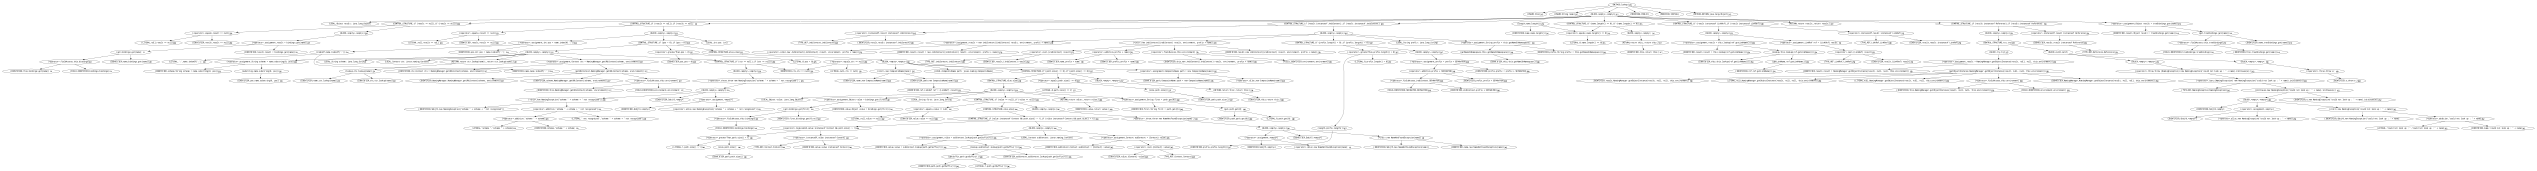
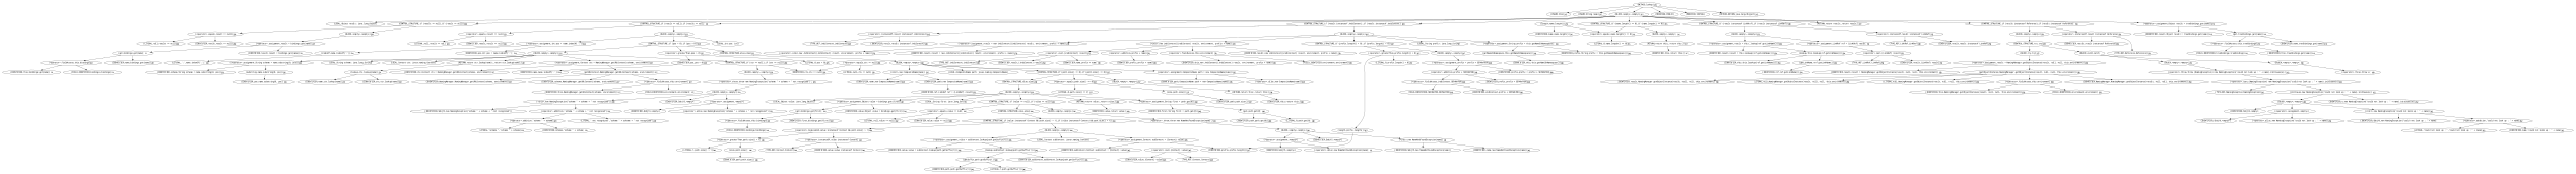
  digraph {
    fontname="Roboto Mono"
    node [fontname="Roboto Mono"]
    edge [fontname="Roboto Mono"]
    n1 [label=<(METHOD,lookup)<SUB>215</SUB>>]
    n2 [label=<(PARAM,this)<SUB>215</SUB>>]
    n3 [label=<(PARAM,String name)<SUB>215</SUB>>]
    n4 [label=<(BLOCK,&lt;empty&gt;,&lt;empty&gt;)<SUB>215</SUB>>]
    n5 [label=<(MODIFIER,PUBLIC)>]
    n6 [label=<(MODIFIER,VIRTUAL)>]
    n7 [label=<(METHOD_RETURN,java.lang.Object)<SUB>215</SUB>>]
    n8 [label=<(CONTROL_STRUCTURE,if (name.length() == 0),if (name.length() == 0))<SUB>216</SUB>>]
    n9 [label=<(LOCAL,Object result: java.lang.Object)>]
    n10 [label=<(&lt;operator&gt;.assignment,Object result = treeBindings.get(name))<SUB>219</SUB>>]
    n11 [label=<(CONTROL_STRUCTURE,if (result == null),if (result == null))<SUB>220</SUB>>]
    n12 [label=<(CONTROL_STRUCTURE,if (result == null),if (result == null))<SUB>223</SUB>>]
    n13 [label=<(CONTROL_STRUCTURE,if (result instanceof LinkRef),if (result instanceof LinkRef))<SUB>252</SUB>>]
    n14 [label=<(CONTROL_STRUCTURE,if (result instanceof Reference),if (result instanceof Reference))<SUB>256</SUB>>]
    n15 [label=<(CONTROL_STRUCTURE,if (result instanceof JndiContext),if (result instanceof JndiContext))<SUB>265</SUB>>]
    n16 [label=<(RETURN,return result;,return result;)<SUB>272</SUB>>]
    n17 [label=<(&lt;operator&gt;.equals,name.length() == 0)<SUB>216</SUB>>]
    n18 [label=<(BLOCK,&lt;empty&gt;,&lt;empty&gt;)<SUB>216</SUB>>]
    n19 [label=<(IDENTIFIER,result,Object result = treeBindings.get(name))<SUB>219</SUB>>]
    n20 [label=<(get,treeBindings.get(name))<SUB>219</SUB>>]
    n21 [label=<(&lt;operator&gt;.equals,result == null)<SUB>220</SUB>>]
    n22 [label=<(BLOCK,&lt;empty&gt;,&lt;empty&gt;)<SUB>220</SUB>>]
    n23 [label=<(&lt;operator&gt;.equals,result == null)<SUB>223</SUB>>]
    n24 [label=<(BLOCK,&lt;empty&gt;,&lt;empty&gt;)<SUB>223</SUB>>]
    n25 [label=<(&lt;operator&gt;.instanceOf,result instanceof LinkRef)<SUB>252</SUB>>]
    n26 [label=<(BLOCK,&lt;empty&gt;,&lt;empty&gt;)<SUB>252</SUB>>]
    n27 [label=<(&lt;operator&gt;.instanceOf,result instanceof Reference)<SUB>256</SUB>>]
    n28 [label=<(BLOCK,&lt;empty&gt;,&lt;empty&gt;)<SUB>256</SUB>>]
    n29 [label=<(&lt;operator&gt;.instanceOf,result instanceof JndiContext)<SUB>265</SUB>>]
    n30 [label=<(BLOCK,&lt;empty&gt;,&lt;empty&gt;)<SUB>265</SUB>>]
    n31 [label=<(LITERAL,0,name.length() == 0)<SUB>216</SUB>>]
    n32 [label=<(RETURN,return this;,return this;)<SUB>217</SUB>>]
    n33 [label=<(length,name.length())<SUB>216</SUB>>]
    n34 [label=<(IDENTIFIER,name,name.length())<SUB>216</SUB>>]
    n35 [label=<(IDENTIFIER,this,return this;)<SUB>217</SUB>>]
    n36 [label=<(&lt;operator&gt;.fieldAccess,this.treeBindings)<SUB>219</SUB>>]
    n37 [label=<(IDENTIFIER,name,treeBindings.get(name))<SUB>219</SUB>>]
    n38 [label=<(IDENTIFIER,this,treeBindings.get(name))<SUB>219</SUB>>]
    n39 [label=<(FIELD_IDENTIFIER,treeBindings,treeBindings)<SUB>219</SUB>>]
    n40 [label=<(IDENTIFIER,result,result == null)<SUB>220</SUB>>]
    n41 [label=<(LITERAL,null,result == null)<SUB>220</SUB>>]
    n42 [label=<(&lt;operator&gt;.assignment,result = bindings.get(name))<SUB>221</SUB>>]
    n43 [label=<(IDENTIFIER,result,result = bindings.get(name))<SUB>221</SUB>>]
    n44 [label=<(get,bindings.get(name))<SUB>221</SUB>>]
    n45 [label=<(&lt;operator&gt;.fieldAccess,this.bindings)<SUB>221</SUB>>]
    n46 [label=<(IDENTIFIER,name,bindings.get(name))<SUB>221</SUB>>]
    n47 [label=<(IDENTIFIER,this,bindings.get(name))<SUB>221</SUB>>]
    n48 [label=<(FIELD_IDENTIFIER,bindings,bindings)<SUB>221</SUB>>]
    n49 [label=<(IDENTIFIER,result,result == null)<SUB>223</SUB>>]
    n50 [label=<(LITERAL,null,result == null)<SUB>223</SUB>>]
    n51 [label=<(LOCAL,int pos: int)>]
    n52 [label=<(&lt;operator&gt;.assignment,int pos = name.indexOf(':'))<SUB>224</SUB>>]
    n53 [label=<(CONTROL_STRUCTURE,if (pos &gt; 0),if (pos &gt; 0))<SUB>225</SUB>>]
    n54 [label=<(IDENTIFIER,pos,int pos = name.indexOf(':'))<SUB>224</SUB>>]
    n55 [label=<(indexOf,name.indexOf(':'))<SUB>224</SUB>>]
    n56 [label=<(&lt;operator&gt;.greaterThan,pos &gt; 0)<SUB>225</SUB>>]
    n57 [label=<(BLOCK,&lt;empty&gt;,&lt;empty&gt;)<SUB>225</SUB>>]
    n58 [label=<(CONTROL_STRUCTURE,else,else)<SUB>232</SUB>>]
    n59 [label=<(IDENTIFIER,name,name.indexOf(':'))<SUB>224</SUB>>]
    n60 [label=<(LITERAL,':',name.indexOf(':'))<SUB>224</SUB>>]
    n61 [label=<(IDENTIFIER,pos,pos &gt; 0)<SUB>225</SUB>>]
    n62 [label=<(LITERAL,0,pos &gt; 0)<SUB>225</SUB>>]
    n63 [label=<(LOCAL,String scheme: java.lang.String)>]
    n64 [label=<(&lt;operator&gt;.assignment,String scheme = name.substring(0, pos))<SUB>226</SUB>>]
    n65 [label=<(LOCAL,Context ctx: javax.naming.Context)>]
    n66 [label=<(&lt;operator&gt;.assignment,Context ctx = NamingManager.getURLContext(scheme, environment))<SUB>227</SUB>>]
    n67 [label=<(CONTROL_STRUCTURE,if (ctx == null),if (ctx == null))<SUB>228</SUB>>]
    n68 [label=<(RETURN,return ctx.lookup(name);,return ctx.lookup(name);)<SUB>231</SUB>>]
    n69 [label=<(BLOCK,&lt;empty&gt;,&lt;empty&gt;)<SUB>232</SUB>>]
    n70 [label=<(IDENTIFIER,scheme,String scheme = name.substring(0, pos))<SUB>226</SUB>>]
    n71 [label=<(substring,name.substring(0, pos))<SUB>226</SUB>>]
    n72 [label=<(IDENTIFIER,ctx,Context ctx = NamingManager.getURLContext(scheme, environment))<SUB>227</SUB>>]
    n73 [label=<(getURLContext,NamingManager.getURLContext(scheme, environment))<SUB>227</SUB>>]
    n74 [label=<(BLOCK,&lt;empty&gt;,&lt;empty&gt;)<SUB>228</SUB>>]
    n75 [label=<(IDENTIFIER,ctx,ctx == null)<SUB>228</SUB>>]
    n76 [label=<(lookup,ctx.lookup(name))<SUB>231</SUB>>]
    n77 [label=<(IDENTIFIER,pos,name.substring(0, pos))<SUB>226</SUB>>]
    n78 [label=<(IDENTIFIER,NamingManager,NamingManager.getURLContext(scheme, environment))<SUB>227</SUB>>]
    n79 [label=<(IDENTIFIER,scheme,NamingManager.getURLContext(scheme, environment))<SUB>227</SUB>>]
    n80 [label=<(&lt;operator&gt;.fieldAccess,this.environment)<SUB>227</SUB>>]
    n81 [label=<(IDENTIFIER,this,NamingManager.getURLContext(scheme, environment))<SUB>227</SUB>>]
    n82 [label=<(FIELD_IDENTIFIER,environment,environment)<SUB>227</SUB>>]
    n83 [label=<(&lt;operator&gt;.equals,ctx == null)<SUB>228</SUB>>]
    n84 [label=<(LITERAL,null,ctx == null)<SUB>228</SUB>>]
    n85 [label=<(&lt;operator&gt;.throw,throw new NamingException(&quot;scheme &quot; + scheme + &quot; not recognized&quot;);)<SUB>229</SUB>>]
    n86 [label=<(BLOCK,&lt;empty&gt;,&lt;empty&gt;)<SUB>229</SUB>>]
    n87 [label=<(&lt;operator&gt;.assignment,&lt;empty&gt;)>]
    n88 [label=<(&lt;init&gt;,new NamingException(&quot;scheme &quot; + scheme + &quot; not recognized&quot;))<SUB>229</SUB>>]
    n89 [label=<(IDENTIFIER,$obj13,&lt;empty&gt;)>]
    n90 [label=<(IDENTIFIER,$obj13,&lt;empty&gt;)>]
    n91 [label=<(&lt;operator&gt;.alloc,new NamingException(&quot;scheme &quot; + scheme + &quot; not recognized&quot;))<SUB>229</SUB>>]
    n92 [label=<(IDENTIFIER,$obj13,new NamingException(&quot;scheme &quot; + scheme + &quot; not recognized&quot;))>]
    n93 [label=<(&lt;operator&gt;.addition,&quot;scheme &quot; + scheme + &quot; not recognized&quot;)<SUB>229</SUB>>]
    n94 [label=<(&lt;operator&gt;.addition,&quot;scheme &quot; + scheme)<SUB>229</SUB>>]
    n95 [label=<(LITERAL,&quot; not recognized&quot;,&quot;scheme &quot; + scheme + &quot; not recognized&quot;)<SUB>229</SUB>>]
    n96 [label=<(LITERAL,&quot;scheme &quot;,&quot;scheme &quot; + scheme)<SUB>229</SUB>>]
    n97 [label=<(IDENTIFIER,scheme,&quot;scheme &quot; + scheme)<SUB>229</SUB>>]
    n98 [label=<(IDENTIFIER,ctx,ctx.lookup(name))<SUB>231</SUB>>]
    n99 [label=<(IDENTIFIER,name,ctx.lookup(name))<SUB>231</SUB>>]
    n100 [label=<(LOCAL,CompositeName path: javax.naming.CompositeName)>]
    n101 [label=<(&lt;operator&gt;.assignment,CompositeName path = new CompositeName(name))<SUB>235</SUB>>]
    n102 [label=<(&lt;init&gt;,new CompositeName(name))<SUB>235</SUB>>]
    n103 [label=<(CONTROL_STRUCTURE,if (path.size() == 0),if (path.size() == 0))<SUB>237</SUB>>]
    n104 [label=<(IDENTIFIER,path,CompositeName path = new CompositeName(name))<SUB>235</SUB>>]
    n105 [label=<(&lt;operator&gt;.alloc,new CompositeName(name))<SUB>235</SUB>>]
    n106 [label=<(IDENTIFIER,path,new CompositeName(name))<SUB>235</SUB>>]
    n107 [label=<(IDENTIFIER,name,new CompositeName(name))<SUB>235</SUB>>]
    n108 [label=<(&lt;operator&gt;.equals,path.size() == 0)<SUB>237</SUB>>]
    n109 [label=<(BLOCK,&lt;empty&gt;,&lt;empty&gt;)<SUB>237</SUB>>]
    n110 [label=<(CONTROL_STRUCTURE,else,else)<SUB>239</SUB>>]
    n111 [label=<(IDENTIFIER,ref,LinkRef ref = (LinkRef) result)<SUB>253</SUB>>]
    n112 [label=<(size,path.size())<SUB>237</SUB>>]
    n113 [label=<(LITERAL,0,path.size() == 0)<SUB>237</SUB>>]
    n114 [label=<(RETURN,return this;,return this;)<SUB>238</SUB>>]
    n115 [label=<(BLOCK,&lt;empty&gt;,&lt;empty&gt;)<SUB>239</SUB>>]
    n116 [label=<(IDENTIFIER,path,path.size())<SUB>237</SUB>>]
    n117 [label=<(IDENTIFIER,this,return this;)<SUB>238</SUB>>]
    n118 [label=<(LOCAL,String first: java.lang.String)>]
    n119 [label=<(&lt;operator&gt;.assignment,String first = path.get(0))<SUB>240</SUB>>]
    n120 [label=<(LOCAL,Object value: java.lang.Object)>]
    n121 [label=<(&lt;operator&gt;.assignment,Object value = bindings.get(first))<SUB>241</SUB>>]
    n122 [label=<(CONTROL_STRUCTURE,if (value == null),if (value == null))<SUB>242</SUB>>]
    n123 [label=<(RETURN,return value;,return value;)<SUB>248</SUB>>]
    n124 [label=<(IDENTIFIER,first,String first = path.get(0))<SUB>240</SUB>>]
    n125 [label=<(get,path.get(0))<SUB>240</SUB>>]
    n126 [label=<(IDENTIFIER,value,Object value = bindings.get(first))<SUB>241</SUB>>]
    n127 [label=<(get,bindings.get(first))<SUB>241</SUB>>]
    n128 [label=<(&lt;operator&gt;.equals,value == null)<SUB>242</SUB>>]
    n129 [label=<(BLOCK,&lt;empty&gt;,&lt;empty&gt;)<SUB>242</SUB>>]
    n130 [label=<(CONTROL_STRUCTURE,else,else)<SUB>244</SUB>>]
    n131 [label=<(IDENTIFIER,value,return value;)<SUB>248</SUB>>]
    n132 [label=<(IDENTIFIER,path,path.get(0))<SUB>240</SUB>>]
    n133 [label=<(LITERAL,0,path.get(0))<SUB>240</SUB>>]
    n134 [label=<(&lt;operator&gt;.fieldAccess,this.bindings)<SUB>241</SUB>>]
    n135 [label=<(IDENTIFIER,first,bindings.get(first))<SUB>341</SUB>>]
    n136 [label=<(FIELD_IDENTIFIER,bindings,bindings)<SUB>241</SUB>>]
    n137 [label=<(IDENTIFIER,value,value == null)<SUB>282</SUB>>]
    n138 [label=<(LITERAL,null,value == null)<SUB>242</SUB>>]
    n139 [label=<(&lt;operator&gt;.throw,throw new NameNotFoundException(name);)<SUB>143</SUB>>]
    n140 [label=<(CONTROL_STRUCTURE,if (value instanceof Context &amp;&amp; path.size() &gt; 1),if (value instanceof Context &amp;&amp; path.size() &gt; 1))<SUB>244</SUB>>]
    n141 [label=<(BLOCK,&lt;empty&gt;,&lt;empty&gt;)<SUB>243</SUB>>]
    n142 [label=<(&lt;operator&gt;.assignment,&lt;empty&gt;)>]
    n143 [label=<(&lt;init&gt;,new NameNotFoundException(name))<SUB>243</SUB>>]
    n144 [label=<(IDENTIFIER,$obj15,&lt;empty&gt;)>]
    n145 [label=<(IDENTIFIER,$obj15,&lt;empty&gt;)>]
    n146 [label=<(&lt;operator&gt;.alloc,new NameNotFoundException(name))<SUB>243</SUB>>]
    n147 [label=<(IDENTIFIER,$obj15,new NameNotFoundException(name))>]
    n148 [label=<(IDENTIFIER,name,new NameNotFoundException(name))<SUB>243</SUB>>]
    n149 [label=<(&lt;operator&gt;.logicalAnd,value instanceof Context &amp;&amp; path.size() &gt; 1)<SUB>244</SUB>>]
    n150 [label=<(BLOCK,&lt;empty&gt;,&lt;empty&gt;)<SUB>244</SUB>>]
    n151 [label=<(&lt;operator&gt;.instanceOf,value instanceof Context)<SUB>244</SUB>>]
    n152 [label=<(&lt;operator&gt;.greaterThan,path.size() &gt; 1)<SUB>244</SUB>>]
    n153 [label=<(LOCAL,Context subContext: javax.naming.Context)>]
    n154 [label=<(&lt;operator&gt;.assignment,Context subContext = (Context) value)<SUB>245</SUB>>]
    n155 [label=<(&lt;operator&gt;.assignment,value = subContext.lookup(path.getSuffix(1)))<SUB>246</SUB>>]
    n156 [label=<(IDENTIFIER,value,value instanceof Context)<SUB>244</SUB>>]
    n157 [label=<(TYPE_REF,Context,Context)<SUB>244</SUB>>]
    n158 [label=<(size,path.size())<SUB>244</SUB>>]
    n159 [label=<(LITERAL,1,path.size() &gt; 1)<SUB>244</SUB>>]
    n160 [label=<(IDENTIFIER,path,path.size())<SUB>244</SUB>>]
    n161 [label=<(IDENTIFIER,subContext,Context subContext = (Context) value)<SUB>245</SUB>>]
    n162 [label=<(&lt;operator&gt;.cast,(Context) value)<SUB>245</SUB>>]
    n163 [label=<(IDENTIFIER,value,value = subContext.lookup(path.getSuffix(1)))<SUB>246</SUB>>]
    n164 [label=<(lookup,subContext.lookup(path.getSuffix(1)))<SUB>246</SUB>>]
    n165 [label=<(TYPE_REF,Context,Context)<SUB>245</SUB>>]
    n166 [label=<(IDENTIFIER,value,(Context) value)<SUB>245</SUB>>]
    n167 [label=<(IDENTIFIER,subContext,subContext.lookup(path.getSuffix(1)))<SUB>246</SUB>>]
    n168 [label=<(getSuffix,path.getSuffix(1))<SUB>246</SUB>>]
    n169 [label=<(IDENTIFIER,path,path.getSuffix(1))<SUB>246</SUB>>]
    n170 [label=<(LITERAL,1,path.getSuffix(1))<SUB>246</SUB>>]
    n171 [label=<(IDENTIFIER,result,result instanceof LinkRef)<SUB>252</SUB>>]
    n172 [label=<(TYPE_REF,LinkRef,LinkRef)<SUB>252</SUB>>]
    n173 [label=<(&lt;operator&gt;.assignment,LinkRef ref = (LinkRef) result)<SUB>253</SUB>>]
    n174 [label=<(&lt;operator&gt;.assignment,result = this.lookup(ref.getLinkName()))<SUB>254</SUB>>]
    n175 [label=<(&lt;operator&gt;.cast,(LinkRef) result)<SUB>253</SUB>>]
    n176 [label=<(IDENTIFIER,result,result = this.lookup(ref.getLinkName()))<SUB>254</SUB>>]
    n177 [label=<(lookup,this.lookup(ref.getLinkName()))<SUB>254</SUB>>]
    n178 [label=<(TYPE_REF,LinkRef,LinkRef)<SUB>253</SUB>>]
    n179 [label=<(IDENTIFIER,result,(LinkRef) result)<SUB>253</SUB>>]
    n180 [label=<(IDENTIFIER,this,this.lookup(ref.getLinkName()))<SUB>254</SUB>>]
    n181 [label=<(getLinkName,ref.getLinkName())<SUB>254</SUB>>]
    n182 [label=<(IDENTIFIER,ref,ref.getLinkName())<SUB>254</SUB>>]
    n183 [label=<(IDENTIFIER,result,result instanceof Reference)<SUB>256</SUB>>]
    n184 [label=<(TYPE_REF,Reference,Reference)<SUB>256</SUB>>]
    n185 [label=<(CONTROL_STRUCTURE,try,try)<SUB>257</SUB>>]
    n186 [label=<(BLOCK,try,try)<SUB>257</SUB>>]
    n187 [label=<(BLOCK,catch,catch)>]
    n188 [label=<(&lt;operator&gt;.assignment,result = NamingManager.getObjectInstance(result, null, null, this.environment))<SUB>258</SUB>>]
    n189 [label=<(BLOCK,&lt;empty&gt;,&lt;empty&gt;)<SUB>259</SUB>>]
    n190 [label=<(BLOCK,&lt;empty&gt;,&lt;empty&gt;)<SUB>261</SUB>>]
    n191 [label=<(IDENTIFIER,result,result = NamingManager.getObjectInstance(result, null, null, this.environment))<SUB>258</SUB>>]
    n192 [label=<(getObjectInstance,NamingManager.getObjectInstance(result, null, null, this.environment))<SUB>258</SUB>>]
    n193 [label=<(IDENTIFIER,NamingManager,NamingManager.getObjectInstance(result, null, null, this.environment))<SUB>258</SUB>>]
    n194 [label=<(IDENTIFIER,result,NamingManager.getObjectInstance(result, null, null, this.environment))<SUB>258</SUB>>]
    n195 [label=<(LITERAL,null,NamingManager.getObjectInstance(result, null, null, this.environment))<SUB>258</SUB>>]
    n196 [label=<(LITERAL,null,NamingManager.getObjectInstance(result, null, null, this.environment))<SUB>258</SUB>>]
    n197 [label=<(&lt;operator&gt;.fieldAccess,this.environment)<SUB>258</SUB>>]
    n198 [label=<(IDENTIFIER,this,NamingManager.getObjectInstance(result, null, null, this.environment))<SUB>258</SUB>>]
    n199 [label=<(FIELD_IDENTIFIER,environment,environment)<SUB>258</SUB>>]
    n200 [label=<(&lt;operator&gt;.throw,throw e;)<SUB>260</SUB>>]
    n201 [label=<(&lt;operator&gt;.throw,throw (NamingException) new NamingException(&quot;could not look up : &quot; + name).initCause(e);)<SUB>262</SUB>>]
-   n202 [label=<(IDENTIFIER,e,throw e;)<SUB>260</SUB>>]
    n203 [label=<(&lt;operator&gt;.cast,(NamingException) new NamingException(&quot;could not look up : &quot; + name).initCause(e))<SUB>262</SUB>>]
    n204 [label=<(TYPE_REF,NamingException,NamingException)<SUB>262</SUB>>]
    n205 [label=<(initCause,new NamingException(&quot;could not look up : &quot; + name).initCause(e))<SUB>262</SUB>>]
    n206 [label=<(BLOCK,&lt;empty&gt;,&lt;empty&gt;)<SUB>262</SUB>>]
    n207 [label=<(IDENTIFIER,e,new NamingException(&quot;could not look up : &quot; + name).initCause(e))<SUB>262</SUB>>]
    n208 [label=<(&lt;operator&gt;.assignment,&lt;empty&gt;)>]
    n209 [label=<(&lt;init&gt;,new NamingException(&quot;could not look up : &quot; + name))<SUB>262</SUB>>]
    n210 [label=<(IDENTIFIER,$obj16,&lt;empty&gt;)>]
    n211 [label=<(IDENTIFIER,$obj16,&lt;empty&gt;)>]
    n212 [label=<(&lt;operator&gt;.alloc,new NamingException(&quot;could not look up : &quot; + name))<SUB>262</SUB>>]
    n213 [label=<(IDENTIFIER,$obj16,new NamingException(&quot;could not look up : &quot; + name))>]
    n214 [label=<(&lt;operator&gt;.addition,&quot;could not look up : &quot; + name)<SUB>262</SUB>>]
    n215 [label=<(LITERAL,&quot;could not look up : &quot;,&quot;could not look up : &quot; + name)<SUB>262</SUB>>]
    n216 [label=<(IDENTIFIER,name,&quot;could not look up : &quot; + name)<SUB>262</SUB>>]
    n217 [label=<(IDENTIFIER,result,result instanceof JndiContext)<SUB>265</SUB>>]
    n218 [label=<(TYPE_REF,JndiContext,JndiContext)<SUB>265</SUB>>]
    n219 [label=<(LOCAL,String prefix: java.lang.String)>]
    n220 [label=<(&lt;operator&gt;.assignment,String prefix = this.getNameInNamespace())<SUB>266</SUB>>]
    n221 [label=<(CONTROL_STRUCTURE,if (prefix.length() &gt; 0),if (prefix.length() &gt; 0))<SUB>267</SUB>>]
    n222 [label=<(&lt;operator&gt;.assignment,result = new JndiContext((JndiContext) result, environment, prefix + name))<SUB>270</SUB>>]
    n223 [label=<(&lt;init&gt;,new JndiContext((JndiContext) result, environment, prefix + name))<SUB>270</SUB>>]
    n224 [label=<(IDENTIFIER,prefix,String prefix = this.getNameInNamespace())<SUB>266</SUB>>]
    n225 [label=<(getNameInNamespace,this.getNameInNamespace())<SUB>266</SUB>>]
    n226 [label=<(&lt;operator&gt;.greaterThan,prefix.length() &gt; 0)<SUB>267</SUB>>]
    n227 [label=<(BLOCK,&lt;empty&gt;,&lt;empty&gt;)<SUB>267</SUB>>]
    n228 [label=<(IDENTIFIER,result,result = new JndiContext((JndiContext) result, environment, prefix + name))<SUB>270</SUB>>]
    n229 [label=<(&lt;operator&gt;.alloc,new JndiContext((JndiContext) result, environment, prefix + name))<SUB>270</SUB>>]
    n230 [label=<(IDENTIFIER,result,new JndiContext((JndiContext) result, environment, prefix + name))<SUB>270</SUB>>]
    n231 [label=<(&lt;operator&gt;.cast,(JndiContext) result)<SUB>273</SUB>>]
    n232 [label=<(&lt;operator&gt;.fieldAccess,this.environment)<SUB>270</SUB>>]
    n233 [label=<(&lt;operator&gt;.addition,prefix + name)<SUB>270</SUB>>]
    n234 [label=<(IDENTIFIER,this,this.getNameInNamespace())<SUB>266</SUB>>]
    n235 [label=<(length,prefix.length())<SUB>267</SUB>>]
    n236 [label=<(LITERAL,0,prefix.length() &gt; 0)<SUB>267</SUB>>]
    n237 [label=<(&lt;operator&gt;.assignment,prefix = prefix + SEPARATOR)<SUB>268</SUB>>]
    n238 [label=<(IDENTIFIER,prefix,prefix.length())<SUB>267</SUB>>]
    n239 [label=<(IDENTIFIER,prefix,prefix = prefix + SEPARATOR)<SUB>208</SUB>>]
    n240 [label=<(&lt;operator&gt;.addition,prefix + SEPARATOR)<SUB>268</SUB>>]
    n241 [label=<(IDENTIFIER,prefix,prefix + SEPARATOR)<SUB>268</SUB>>]
    n242 [label=<(&lt;operator&gt;.fieldAccess,JndiContext.SEPARATOR)<SUB>268</SUB>>]
    n243 [label=<(IDENTIFIER,JndiContext,prefix + SEPARATOR)<SUB>268</SUB>>]
    n244 [label=<(FIELD_IDENTIFIER,SEPARATOR,SEPARATOR)<SUB>268</SUB>>]
    n245 [label=<(TYPE_REF,JndiContext,JndiContext)<SUB>270</SUB>>]
    n246 [label=<(IDENTIFIER,result,(JndiContext) result)<SUB>260</SUB>>]
    n247 [label=<(IDENTIFIER,this,new JndiContext((JndiContext) result, environment, prefix + name))<SUB>270</SUB>>]
    n248 [label=<(FIELD_IDENTIFIER,environment,environment)<SUB>270</SUB>>]
    n249 [label=<(IDENTIFIER,prefix,prefix + name)<SUB>270</SUB>>]
    n250 [label=<(IDENTIFIER,name,prefix + name)<SUB>270</SUB>>]
    n1 -> n2
    n1 -> n3
    n1 -> n4
    n1 -> n5
    n1 -> n6
    n1 -> n7
    n4 -> n8
    n4 -> n9
    n4 -> n10
    n4 -> n11
    n4 -> n12
    n4 -> n13
    n4 -> n14
    n4 -> n15
    n4 -> n16
    n8 -> n17
    n8 -> n18
    n10 -> n19
    n10 -> n20
    n11 -> n21
    n11 -> n22
    n12 -> n23
    n12 -> n24
    n13 -> n25
    n13 -> n26
    n14 -> n27
    n14 -> n28
    n15 -> n29
    n15 -> n30
    n17 -> n31
    n18 -> n32
    n20 -> n36
    n20 -> n37
    n21 -> n40
    n21 -> n41
    n22 -> n42
    n23 -> n49
    n23 -> n50
    n24 -> n51
    n24 -> n52
    n24 -> n53
    n25 -> n171
    n25 -> n172
    n26 -> n173
    n26 -> n174
    n27 -> n183
-   n183 -> n184
+   n27 -> n184
    n28 -> n185
    n29 -> n217
    n29 -> n218
    n30 -> n219
    n30 -> n220
    n30 -> n221
    n30 -> n222
    n30 -> n223
    n32 -> n35
    n33 -> n17
    n33 -> n34
    n36 -> n38
    n36 -> n39
    n42 -> n43
    n42 -> n44
    n44 -> n45
    n44 -> n46
    n45 -> n47
    n45 -> n48
    n52 -> n54
    n52 -> n55
    n53 -> n56
    n53 -> n57
    n53 -> n58
-   n55 -> n59
+   n61 -> n59
    n55 -> n60
    n56 -> n61
    n56 -> n62
    n57 -> n63
    n57 -> n64
    n57 -> n65
    n57 -> n66
    n57 -> n67
    n57 -> n68
    n58 -> n69
    n64 -> n70
    n64 -> n71
    n66 -> n72
    n66 -> n73
    n67 -> n74
    n67 -> n75
    n68 -> n76
    n69 -> n100
    n69 -> n101
    n69 -> n102
    n69 -> n103
    n71 -> n77
    n73 -> n78
    n73 -> n79
    n73 -> n80
    n74 -> n85
    n76 -> n98
    n76 -> n99
    n80 -> n81
    n80 -> n82
    n83 -> n75
    n83 -> n84
    n85 -> n86
    n86 -> n87
    n86 -> n88
    n86 -> n89
    n87 -> n90
    n87 -> n91
    n88 -> n92
    n88 -> n93
    n93 -> n94
    n93 -> n95
    n94 -> n96
    n94 -> n97
    n101 -> n104
    n101 -> n105
    n102 -> n106
    n102 -> n107
    n103 -> n108
    n103 -> n109
    n103 -> n110
    n106 -> n111
    n108 -> n112
    n108 -> n113
    n109 -> n114
    n110 -> n115
    n112 -> n116
    n114 -> n117
    n115 -> n118
    n115 -> n119
    n115 -> n120
    n115 -> n121
    n115 -> n122
    n115 -> n123
    n119 -> n124
    n119 -> n125
    n121 -> n126
    n121 -> n127
    n122 -> n128
    n122 -> n129
    n122 -> n130
    n123 -> n131
    n125 -> n132
    n125 -> n133
    n127 -> n134
    n127 -> n135
    n128 -> n137
    n128 -> n138
    n129 -> n139
    n130 -> n140
    n134 -> n136
    n139 -> n141
    n140 -> n149
    n140 -> n150
    n141 -> n142
    n141 -> n143
    n141 -> n144
    n142 -> n145
    n142 -> n146
    n143 -> n147
    n143 -> n148
    n149 -> n151
    n149 -> n152
    n150 -> n153
    n150 -> n154
    n150 -> n155
    n151 -> n156
    n151 -> n157
    n152 -> n158
    n152 -> n159
    n154 -> n161
-   n154 -> n162
+   n154 -> n238
    n155 -> n163
    n155 -> n164
    n158 -> n160
    n162 -> n165
    n162 -> n166
    n164 -> n167
    n164 -> n168
    n168 -> n169
    n168 -> n170
    n173 -> n175
    n174 -> n176
    n174 -> n177
    n175 -> n178
    n175 -> n179
    n177 -> n180
    n177 -> n181
    n181 -> n182
    n185 -> n186
    n185 -> n187
    n186 -> n188
    n187 -> n189
    n187 -> n190
    n188 -> n191
    n188 -> n192
    n189 -> n200
    n190 -> n201
    n192 -> n193
    n192 -> n194
    n192 -> n195
    n192 -> n196
    n192 -> n197
    n197 -> n198
    n197 -> n199
-   n200 -> n202
    n201 -> n203
    n203 -> n204
    n203 -> n205
    n205 -> n206
    n205 -> n207
    n206 -> n208
    n206 -> n209
    n206 -> n210
    n208 -> n211
    n208 -> n212
    n209 -> n213
    n209 -> n214
    n214 -> n215
    n214 -> n216
    n220 -> n224
    n220 -> n225
    n221 -> n226
    n221 -> n227
    n222 -> n228
    n222 -> n229
    n223 -> n230
    n223 -> n231
    n223 -> n232
    n223 -> n233
    n225 -> n234
    n226 -> n235
    n226 -> n236
    n227 -> n237
    n231 -> n245
    n231 -> n246
    n232 -> n247
    n232 -> n248
    n233 -> n249
-   n233 -> n250
+   n231 -> n250
    n235 -> n238
    n237 -> n239
    n237 -> n240
    n240 -> n241
    n240 -> n242
    n242 -> n243
    n242 -> n244
  }
